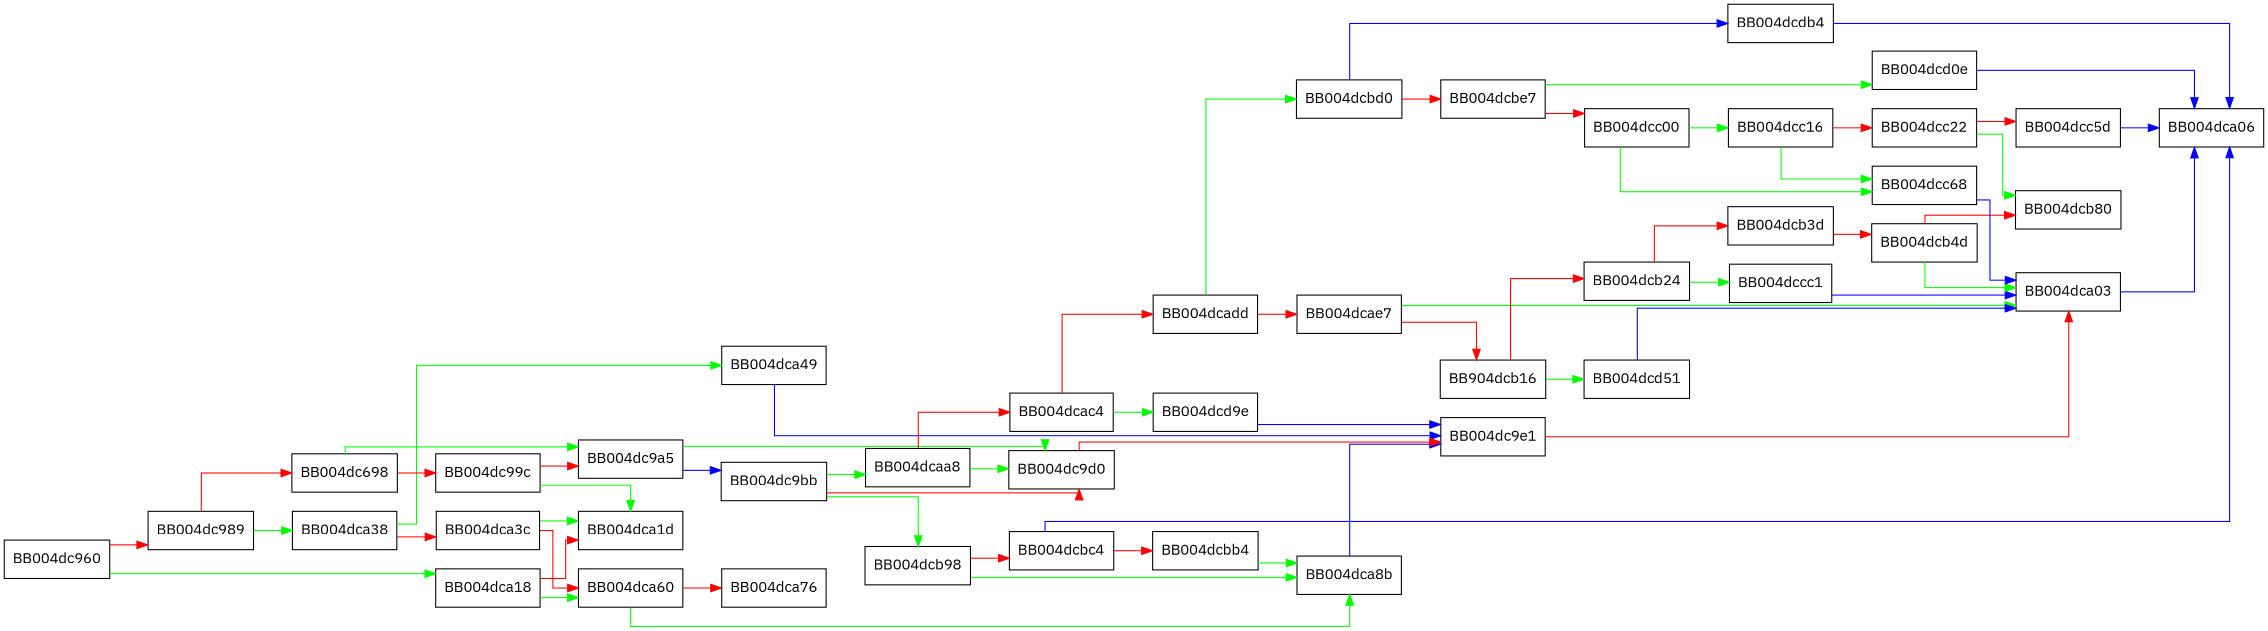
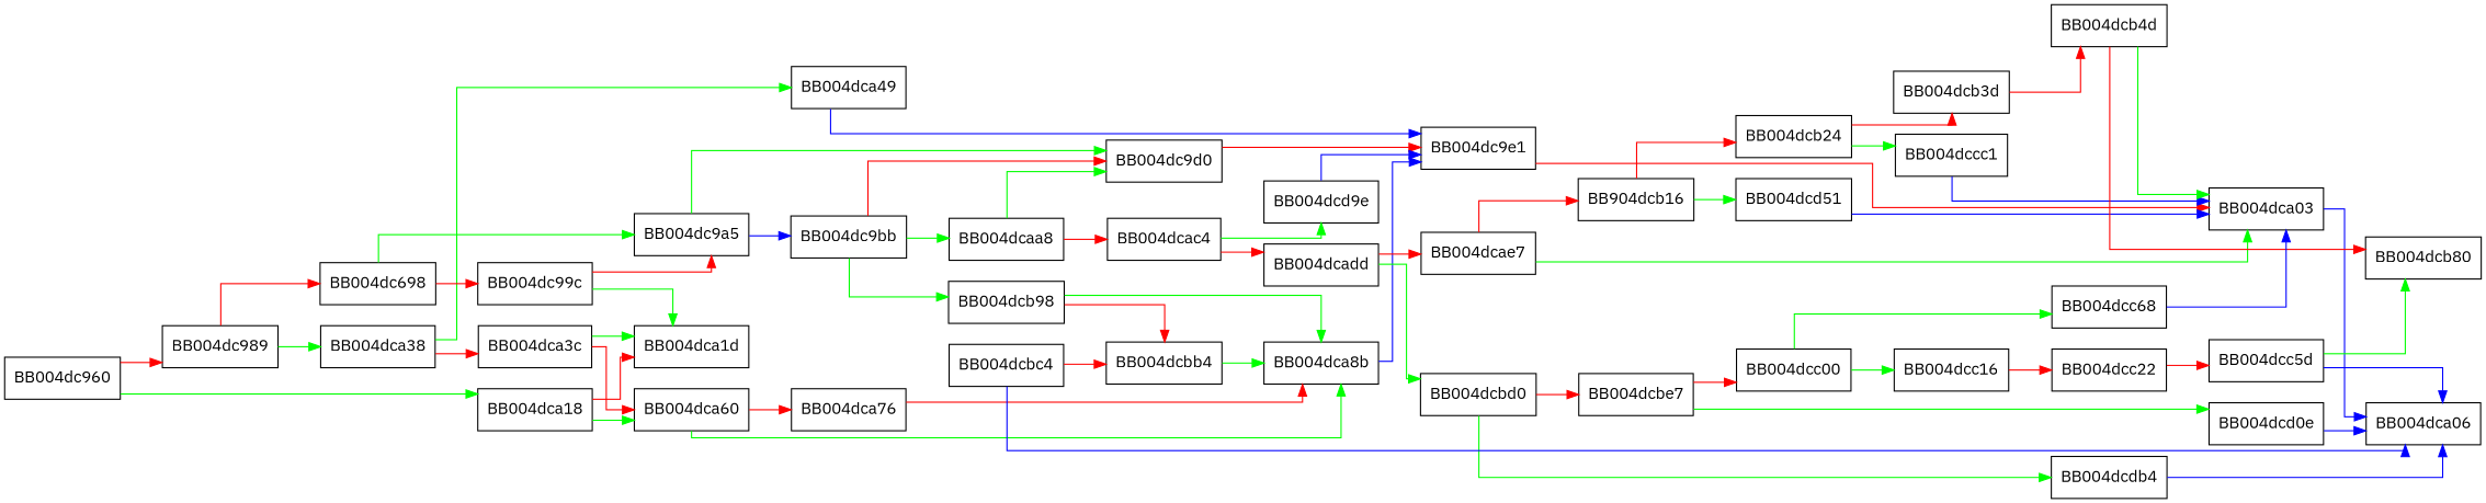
  digraph {
    fontname="IBM Plex Sans"
    rankdir=LR
    splines=ortho
    node [fontname="IBM Plex Sans" shape=box]
    edge [color=green fontname="IBM Plex Sans"]
    BB004dc960
    BB004dca18
    BB004dc989
    BB004dca1d
    BB004dca60
    BB004dca38
    n7 [label=BB004dc698]
    BB004dca8b
    BB004dca76
    BB004dca49
    BB004dca3c
    BB004dc9a5
    BB004dc99c
    BB004dc9e1
    BB004dc9d0
    BB004dc9bb
    BB004dcaa8
    BB004dcb98
    BB004dca03
    BB004dcac4
    BB004dcd9e
    BB004dcadd
    BB004dca06
    BB004dcbb4
    BB004dcbd0
    BB004dcae7
    BB004dcdb4
    BB004dcbe7
    n29 [label=BB904dcb16]
    BB004dcd0e
    BB004dcc00
    BB004dcd51
    BB004dcb24
    BB004dccc1
    BB004dcb3d
    BB004dcb4d
    BB004dcb80
    BB004dcbc4
    BB004dcc68
    BB004dcc16
    BB004dcc22
    BB004dcc5d
    BB004dc960 -> BB004dca18
    BB004dc960 -> BB004dc989 [color=red]
    BB004dca18 -> BB004dca1d [color=red]
    BB004dca18 -> BB004dca60
    BB004dc989 -> BB004dca38
    BB004dc989 -> n7 [color=red]
    BB004dca60 -> BB004dca8b
    BB004dca60 -> BB004dca76 [color=red]
    BB004dca38 -> BB004dca49
    BB004dca38 -> BB004dca3c [color=red]
    n7 -> BB004dc9a5
    n7 -> BB004dc99c [color=red]
    BB004dca8b -> BB004dc9e1 [color=blue]
+   BB004dca76 -> BB004dca8b [color=red]
    BB004dca49 -> BB004dc9e1 [color=blue]
    BB004dca3c -> BB004dca1d
    BB004dca3c -> BB004dca60 [color=red]
    BB004dc9a5 -> BB004dc9d0
    BB004dc9a5 -> BB004dc9bb [color=blue]
    BB004dc99c -> BB004dca1d
    BB004dc99c -> BB004dc9a5 [color=red]
    BB004dc9e1 -> BB004dca03 [color=red]
    BB004dc9d0 -> BB004dc9e1 [color=red]
    BB004dc9bb -> BB004dc9d0 [color=red]
    BB004dc9bb -> BB004dcaa8
    BB004dc9bb -> BB004dcb98
    BB004dcaa8 -> BB004dc9d0
    BB004dcaa8 -> BB004dcac4 [color=red]
    BB004dcb98 -> BB004dca8b
-   BB004dcb98 -> BB004dcbc4 [color=red]
+   BB004dcb98 -> BB004dcbb4 [color=red]
    BB004dca03 -> BB004dca06 [color=blue]
    BB004dcac4 -> BB004dcd9e
    BB004dcac4 -> BB004dcadd [color=red]
    BB004dcd9e -> BB004dc9e1 [color=blue]
    BB004dcadd -> BB004dcbd0
    BB004dcadd -> BB004dcae7 [color=red]
    BB004dcbb4 -> BB004dca8b
-   BB004dcbd0 -> BB004dcdb4 [color=blue]
+   BB004dcbd0 -> BB004dcdb4
    BB004dcbd0 -> BB004dcbe7 [color=red]
    BB004dcae7 -> BB004dca03
    BB004dcae7 -> n29 [color=red]
    BB004dcdb4 -> BB004dca06 [color=blue]
    BB004dcbe7 -> BB004dcd0e
    BB004dcbe7 -> BB004dcc00 [color=red]
    n29 -> BB004dcd51
    n29 -> BB004dcb24 [color=red]
    BB004dcd0e -> BB004dca06 [color=blue]
    BB004dcc00 -> BB004dcc68
    BB004dcc00 -> BB004dcc16
    BB004dcd51 -> BB004dca03 [color=blue]
    BB004dcb24 -> BB004dccc1
    BB004dcb24 -> BB004dcb3d [color=red]
    BB004dccc1 -> BB004dca03 [color=blue]
    BB004dcb3d -> BB004dcb4d [color=red]
    BB004dcb4d -> BB004dca03
    BB004dcb4d -> BB004dcb80 [color=red]
    BB004dcbc4 -> BB004dca06 [color=blue]
    BB004dcbc4 -> BB004dcbb4 [color=red]
    BB004dcc68 -> BB004dca03 [color=blue]
-   BB004dcc16 -> BB004dcc68
    BB004dcc16 -> BB004dcc22 [color=red]
-   BB004dcc22 -> BB004dcb80
+   BB004dcc5d -> BB004dcb80
    BB004dcc22 -> BB004dcc5d [color=red]
    BB004dcc5d -> BB004dca06 [color=blue]
  }
